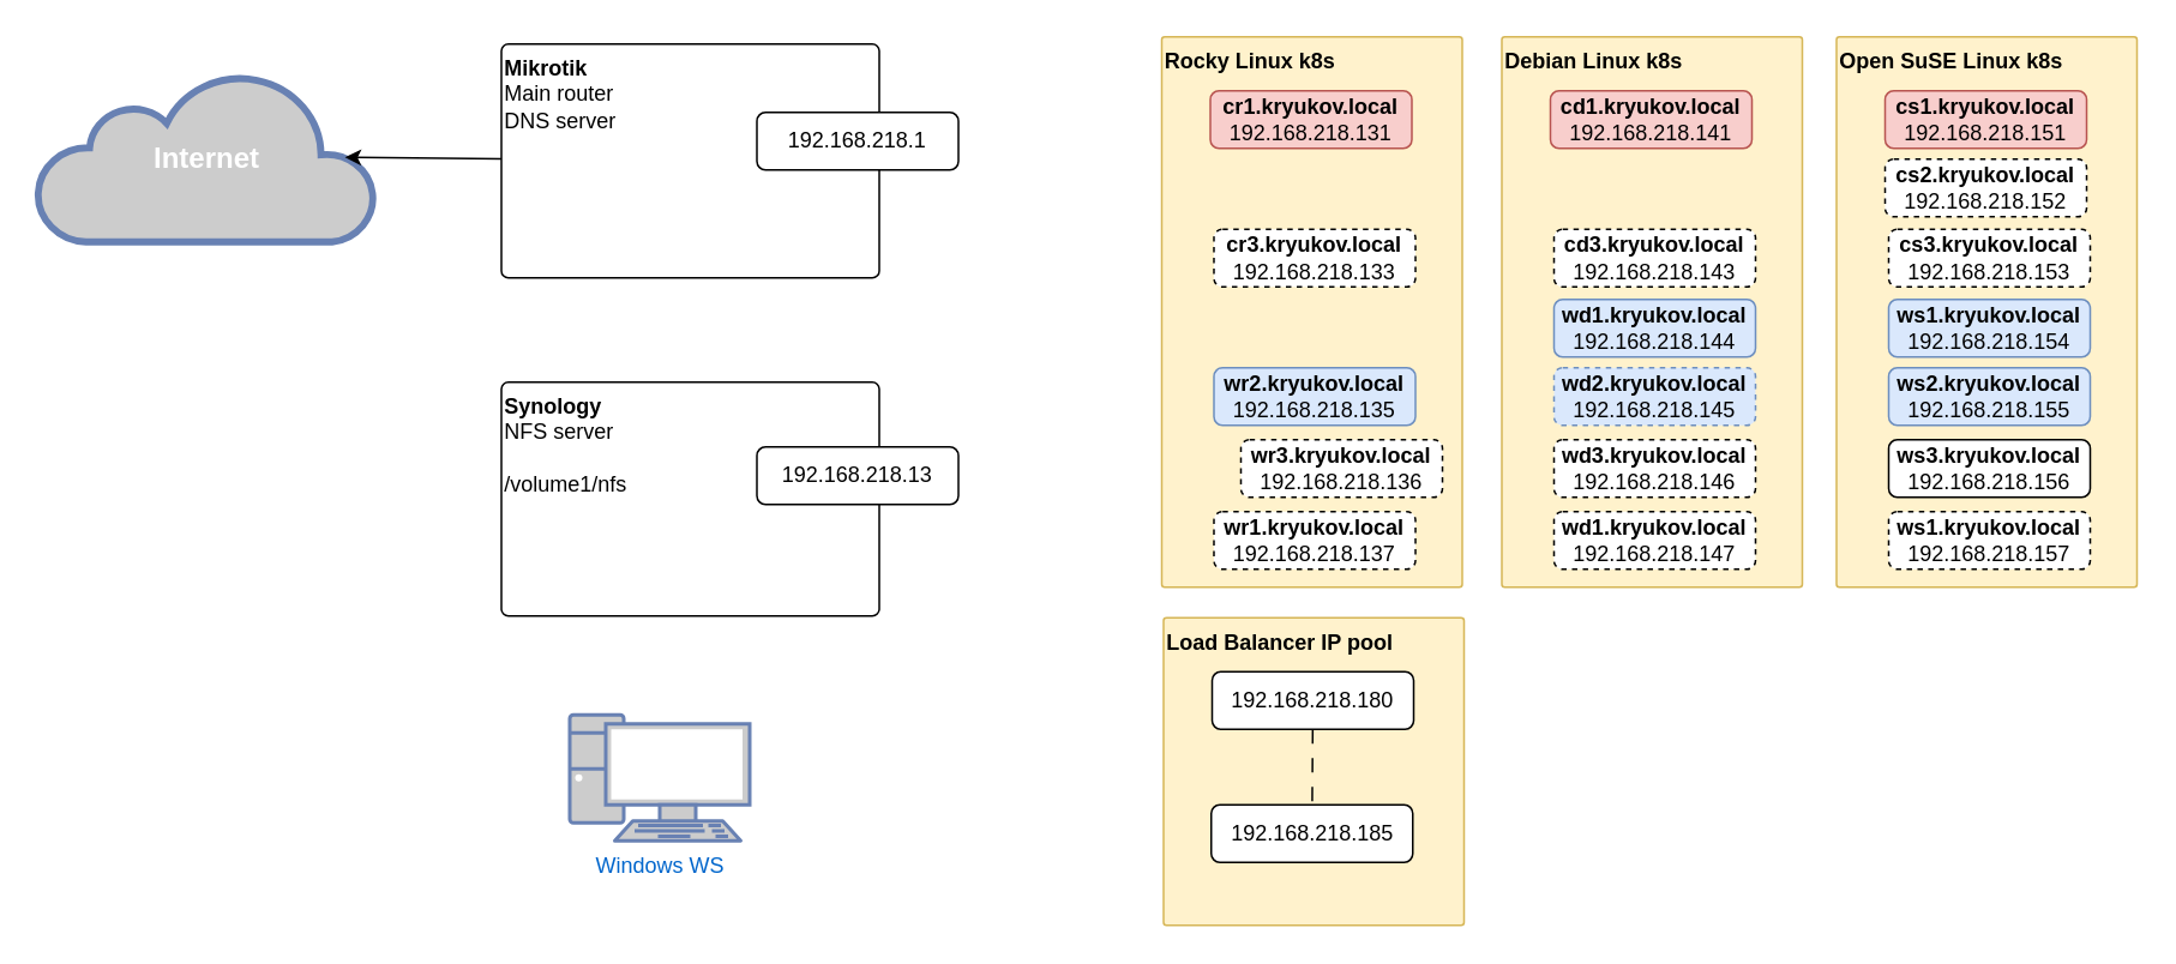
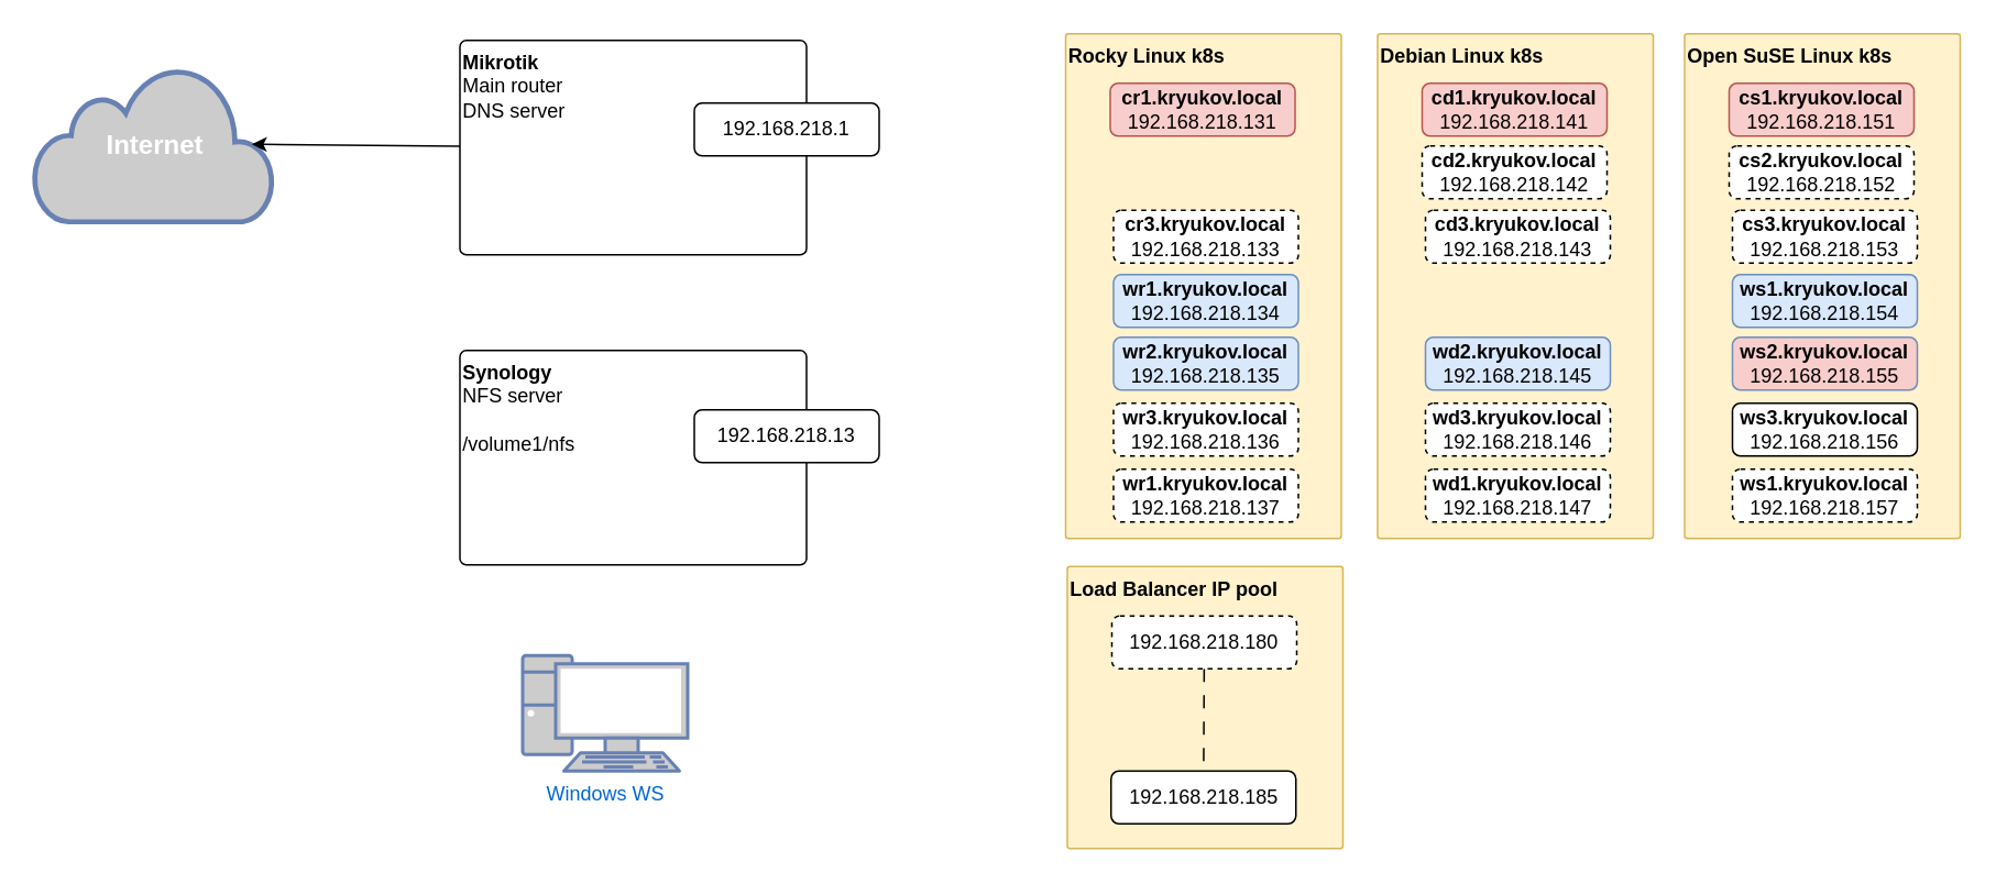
  <mxCell id="0" />
  <mxCell id="1" parent="0" />
  <mxCell id="2" value="&lt;b&gt;Mikrotik&lt;br&gt;&lt;/b&gt;Main router&lt;br&gt;DNS server" style="rounded=1;whiteSpace=wrap;html=1;verticalAlign=top;align=left;arcSize=3;" vertex="1" parent="1"><mxGeometry x="278" y="24" width="210" height="130" as="geometry" /></mxCell>
  <mxCell id="3" value="192.168.218.1" style="rounded=1;whiteSpace=wrap;html=1;" vertex="1" parent="1"><mxGeometry x="420" y="62" width="112" height="32" as="geometry" /></mxCell>
- <mxCell id="4" value="&lt;font style=&quot;font-size: 16px;&quot;&gt;&lt;b&gt;Internet&lt;/b&gt;&lt;/font&gt;" style="html=1;outlineConnect=0;fillColor=#CCCCCC;strokeColor=#6881B3;gradientColor=none;gradientDirection=north;strokeWidth=2;shape=mxgraph.networks.cloud;fontColor=#ffffff;" vertex="1" parent="1"><mxGeometry x="20" y="40" width="188" height="94" as="geometry" /></mxCell>
+ <mxCell id="4" value="&lt;font style=&quot;font-size: 16px;&quot;&gt;&lt;b&gt;Internet&lt;/b&gt;&lt;/font&gt;" style="html=1;outlineConnect=0;fillColor=#CCCCCC;strokeColor=#6881B3;gradientColor=none;gradientDirection=north;strokeWidth=2;shape=mxgraph.networks.cloud;fontColor=#ffffff;" vertex="1" parent="1"><mxGeometry x="20" y="40" width="145" height="94" as="geometry" /></mxCell>
  <mxCell id="5" style="edgeStyle=none;html=1;entryX=0.91;entryY=0.5;entryDx=0;entryDy=0;entryPerimeter=0;" edge="1" parent="1" source="2" target="4"><mxGeometry relative="1" as="geometry" /></mxCell>
  <mxCell id="6" value="&lt;b&gt;Synology&lt;/b&gt;&lt;div&gt;NFS server&lt;br&gt;&lt;br&gt;/volume1/nfs&lt;/div&gt;" style="rounded=1;whiteSpace=wrap;html=1;verticalAlign=top;align=left;arcSize=3;" vertex="1" parent="1"><mxGeometry x="278" y="212" width="210" height="130" as="geometry" /></mxCell>
  <mxCell id="7" value="192.168.218.13" style="rounded=1;whiteSpace=wrap;html=1;" vertex="1" parent="1"><mxGeometry x="420" y="248" width="112" height="32" as="geometry" /></mxCell>
  <mxCell id="8" value="" style="group" vertex="1" connectable="0" parent="1"><mxGeometry x="645" y="20" width="167" height="306" as="geometry" /></mxCell>
  <mxCell id="9" value="&lt;b&gt;Rocky Linux k8s&lt;/b&gt;" style="rounded=1;whiteSpace=wrap;html=1;arcSize=1;align=left;verticalAlign=top;fillColor=#fff2cc;strokeColor=#d6b656;" vertex="1" parent="8"><mxGeometry width="167" height="306" as="geometry" /></mxCell>
  <mxCell id="10" value="&lt;div&gt;&lt;b&gt;cr1.kryukov.local&lt;/b&gt;&lt;/div&gt;192.168.218.131" style="rounded=1;whiteSpace=wrap;html=1;fillColor=#f8cecc;strokeColor=#b85450;" vertex="1" parent="8"><mxGeometry x="27" y="30" width="112" height="32" as="geometry" /></mxCell>
  <mxCell id="11" value="&lt;div&gt;&lt;b&gt;cr3.kryukov.local&lt;/b&gt;&lt;/div&gt;192.168.218.133" style="rounded=1;whiteSpace=wrap;html=1;dashed=1;" vertex="1" parent="8"><mxGeometry x="29" y="107" width="112" height="32" as="geometry" /></mxCell>
+ <mxCell id="12" value="&lt;div&gt;&lt;b&gt;wr1.kryukov.local&lt;/b&gt;&lt;/div&gt;192.168.218.134" style="rounded=1;whiteSpace=wrap;html=1;fillColor=#dae8fc;strokeColor=#6c8ebf;" vertex="1" parent="8"><mxGeometry x="29" y="146" width="112" height="32" as="geometry" /></mxCell>
  <mxCell id="13" value="&lt;div&gt;&lt;b&gt;wr2.kryukov.local&lt;/b&gt;&lt;/div&gt;192.168.218.135" style="rounded=1;whiteSpace=wrap;html=1;fillColor=#dae8fc;strokeColor=#6c8ebf;" vertex="1" parent="8"><mxGeometry x="29" y="184" width="112" height="32" as="geometry" /></mxCell>
- <mxCell id="14" value="&lt;div&gt;&lt;b&gt;wr3.kryukov.local&lt;/b&gt;&lt;/div&gt;192.168.218.136" style="rounded=1;whiteSpace=wrap;html=1;dashed=1;" vertex="1" parent="8"><mxGeometry x="44" y="224" width="112" height="32" as="geometry" /></mxCell>
+ <mxCell id="14" value="&lt;div&gt;&lt;b&gt;wr3.kryukov.local&lt;/b&gt;&lt;/div&gt;192.168.218.136" style="rounded=1;whiteSpace=wrap;html=1;dashed=1;" vertex="1" parent="8"><mxGeometry x="29" y="224" width="112" height="32" as="geometry" /></mxCell>
  <mxCell id="15" value="&lt;div&gt;&lt;b&gt;wr1.kryukov.local&lt;/b&gt;&lt;/div&gt;192.168.218.137" style="rounded=1;whiteSpace=wrap;html=1;dashed=1;" vertex="1" parent="8"><mxGeometry x="29" y="264" width="112" height="32" as="geometry" /></mxCell>
  <mxCell id="16" value="" style="group" vertex="1" connectable="0" parent="1"><mxGeometry x="834" y="20" width="167" height="306" as="geometry" /></mxCell>
  <mxCell id="17" value="&lt;b&gt;Debian Linux k8s&lt;/b&gt;" style="rounded=1;whiteSpace=wrap;html=1;arcSize=1;align=left;verticalAlign=top;fillColor=#fff2cc;strokeColor=#d6b656;" vertex="1" parent="16"><mxGeometry width="167" height="306" as="geometry" /></mxCell>
  <mxCell id="18" value="&lt;div&gt;&lt;b&gt;cd1.kryukov.local&lt;/b&gt;&lt;/div&gt;192.168.218.141" style="rounded=1;whiteSpace=wrap;html=1;fillColor=#f8cecc;strokeColor=#b85450;" vertex="1" parent="16"><mxGeometry x="27" y="30" width="112" height="32" as="geometry" /></mxCell>
+ <mxCell id="19" value="&lt;div&gt;&lt;b&gt;cd2.kryukov.local&lt;/b&gt;&lt;/div&gt;192.168.218.142" style="rounded=1;whiteSpace=wrap;html=1;dashed=1;" vertex="1" parent="16"><mxGeometry x="27" y="68" width="112" height="32" as="geometry" /></mxCell>
  <mxCell id="20" value="&lt;div&gt;&lt;b&gt;cd3.kryukov.local&lt;/b&gt;&lt;/div&gt;192.168.218.143" style="rounded=1;whiteSpace=wrap;html=1;dashed=1;" vertex="1" parent="16"><mxGeometry x="29" y="107" width="112" height="32" as="geometry" /></mxCell>
- <mxCell id="21" value="&lt;div&gt;&lt;b&gt;wd1.kryukov.local&lt;/b&gt;&lt;/div&gt;192.168.218.144" style="rounded=1;whiteSpace=wrap;html=1;fillColor=#dae8fc;strokeColor=#6c8ebf;" vertex="1" parent="16"><mxGeometry x="29" y="146" width="112" height="32" as="geometry" /></mxCell>
- <mxCell id="22" value="&lt;div&gt;&lt;b&gt;wd2.kryukov.local&lt;/b&gt;&lt;/div&gt;192.168.218.145" style="rounded=1;whiteSpace=wrap;html=1;fillColor=#dae8fc;strokeColor=#6c8ebf;dashed=1;" vertex="1" parent="16"><mxGeometry x="29" y="184" width="112" height="32" as="geometry" /></mxCell>
+ <mxCell id="22" value="&lt;div&gt;&lt;b&gt;wd2.kryukov.local&lt;/b&gt;&lt;/div&gt;192.168.218.145" style="rounded=1;whiteSpace=wrap;html=1;fillColor=#dae8fc;strokeColor=#6c8ebf;" vertex="1" parent="16"><mxGeometry x="29" y="184" width="112" height="32" as="geometry" /></mxCell>
  <mxCell id="23" value="&lt;div&gt;&lt;b&gt;wd3.kryukov.local&lt;/b&gt;&lt;/div&gt;192.168.218.146" style="rounded=1;whiteSpace=wrap;html=1;dashed=1;" vertex="1" parent="16"><mxGeometry x="29" y="224" width="112" height="32" as="geometry" /></mxCell>
  <mxCell id="24" value="&lt;div&gt;&lt;b&gt;wd1.kryukov.local&lt;/b&gt;&lt;/div&gt;192.168.218.147" style="rounded=1;whiteSpace=wrap;html=1;dashed=1;" vertex="1" parent="16"><mxGeometry x="29" y="264" width="112" height="32" as="geometry" /></mxCell>
  <mxCell id="25" value="" style="group" vertex="1" connectable="0" parent="1"><mxGeometry x="1020" y="20" width="167" height="306" as="geometry" /></mxCell>
  <mxCell id="26" value="&lt;b&gt;Open SuSE Linux k8s&lt;/b&gt;" style="rounded=1;whiteSpace=wrap;html=1;arcSize=1;align=left;verticalAlign=top;fillColor=#fff2cc;strokeColor=#d6b656;" vertex="1" parent="25"><mxGeometry width="167" height="306" as="geometry" /></mxCell>
  <mxCell id="27" value="&lt;div&gt;&lt;b&gt;cs1.kryukov.local&lt;/b&gt;&lt;/div&gt;192.168.218.151" style="rounded=1;whiteSpace=wrap;html=1;fillColor=#f8cecc;strokeColor=#b85450;" vertex="1" parent="25"><mxGeometry x="27" y="30" width="112" height="32" as="geometry" /></mxCell>
  <mxCell id="28" value="&lt;div&gt;&lt;b&gt;cs2.kryukov.local&lt;/b&gt;&lt;/div&gt;192.168.218.152" style="rounded=1;whiteSpace=wrap;html=1;dashed=1;" vertex="1" parent="25"><mxGeometry x="27" y="68" width="112" height="32" as="geometry" /></mxCell>
  <mxCell id="29" value="&lt;div&gt;&lt;b&gt;cs3.kryukov.local&lt;/b&gt;&lt;/div&gt;192.168.218.153" style="rounded=1;whiteSpace=wrap;html=1;dashed=1;" vertex="1" parent="25"><mxGeometry x="29" y="107" width="112" height="32" as="geometry" /></mxCell>
  <mxCell id="30" value="&lt;div&gt;&lt;b&gt;ws1.kryukov.local&lt;/b&gt;&lt;/div&gt;192.168.218.154" style="rounded=1;whiteSpace=wrap;html=1;fillColor=#dae8fc;strokeColor=#6c8ebf;" vertex="1" parent="25"><mxGeometry x="29" y="146" width="112" height="32" as="geometry" /></mxCell>
- <mxCell id="31" value="&lt;div&gt;&lt;b&gt;ws2.kryukov.local&lt;/b&gt;&lt;/div&gt;192.168.218.155" style="rounded=1;whiteSpace=wrap;html=1;fillColor=#dae8fc;strokeColor=#6c8ebf;" vertex="1" parent="25"><mxGeometry x="29" y="184" width="112" height="32" as="geometry" /></mxCell>
+ <mxCell id="31" value="&lt;div&gt;&lt;b&gt;ws2.kryukov.local&lt;/b&gt;&lt;/div&gt;192.168.218.155" style="rounded=1;whiteSpace=wrap;html=1;fillColor=#f8cecc;strokeColor=#6c8ebf;" vertex="1" parent="25"><mxGeometry x="29" y="184" width="112" height="32" as="geometry" /></mxCell>
  <mxCell id="32" value="&lt;div&gt;&lt;b&gt;ws3.kryukov.local&lt;/b&gt;&lt;/div&gt;192.168.218.156" style="rounded=1;whiteSpace=wrap;html=1;dashed=0;" vertex="1" parent="25"><mxGeometry x="29" y="224" width="112" height="32" as="geometry" /></mxCell>
  <mxCell id="33" value="&lt;div&gt;&lt;b&gt;ws1.kryukov.local&lt;/b&gt;&lt;/div&gt;192.168.218.157" style="rounded=1;whiteSpace=wrap;html=1;dashed=1;" vertex="1" parent="25"><mxGeometry x="29" y="264" width="112" height="32" as="geometry" /></mxCell>
  <mxCell id="34" value="&lt;b&gt;Load Balancer IP pool&lt;/b&gt;" style="rounded=1;whiteSpace=wrap;html=1;arcSize=1;align=left;verticalAlign=top;fillColor=#fff2cc;strokeColor=#d6b656;movable=1;resizable=1;rotatable=1;deletable=1;editable=1;locked=0;connectable=1;container=0;" vertex="1" parent="1"><mxGeometry x="646" y="343" width="167" height="171" as="geometry" /></mxCell>
  <mxCell id="35" style="edgeStyle=none;html=1;endArrow=none;endFill=0;dashed=1;dashPattern=8 8;" edge="1" parent="1" source="36" target="37"><mxGeometry relative="1" as="geometry" /></mxCell>
- <mxCell id="36" value="&lt;div&gt;&lt;span style=&quot;background-color: transparent;&quot;&gt;192.168.218.180&lt;/span&gt;&lt;/div&gt;" style="rounded=1;whiteSpace=wrap;html=1;movable=1;resizable=1;rotatable=1;deletable=1;editable=1;locked=0;connectable=1;container=0;" vertex="1" parent="1"><mxGeometry x="673" y="373" width="112" height="32" as="geometry" /></mxCell>
- <mxCell id="37" value="&lt;div&gt;&lt;span style=&quot;background-color: transparent;&quot;&gt;192.168.218.185&lt;/span&gt;&lt;/div&gt;" style="rounded=1;whiteSpace=wrap;html=1;movable=1;resizable=1;rotatable=1;deletable=1;editable=1;locked=0;connectable=1;container=0;" vertex="1" parent="1"><mxGeometry x="672.5" y="447" width="112" height="32" as="geometry" /></mxCell>
+ <mxCell id="36" value="&lt;div&gt;&lt;span style=&quot;background-color: transparent;&quot;&gt;192.168.218.180&lt;/span&gt;&lt;/div&gt;" style="rounded=1;whiteSpace=wrap;html=1;movable=1;resizable=1;rotatable=1;deletable=1;editable=1;locked=0;connectable=1;container=0;dashed=1;" vertex="1" parent="1"><mxGeometry x="673" y="373" width="112" height="32" as="geometry" /></mxCell>
+ <mxCell id="37" value="&lt;div&gt;&lt;span style=&quot;background-color: transparent;&quot;&gt;192.168.218.185&lt;/span&gt;&lt;/div&gt;" style="rounded=1;whiteSpace=wrap;html=1;movable=1;resizable=1;rotatable=1;deletable=1;editable=1;locked=0;connectable=1;container=0;" vertex="1" parent="1"><mxGeometry x="672.5" y="467" width="112" height="32" as="geometry" /></mxCell>
  <mxCell id="38" value="Windows WS" style="fontColor=#0066CC;verticalAlign=top;verticalLabelPosition=bottom;labelPosition=center;align=center;html=1;outlineConnect=0;fillColor=#CCCCCC;strokeColor=#6881B3;gradientColor=none;gradientDirection=north;strokeWidth=2;shape=mxgraph.networks.pc;" vertex="1" parent="1"><mxGeometry x="316" y="397" width="100" height="70" as="geometry" /></mxCell>
